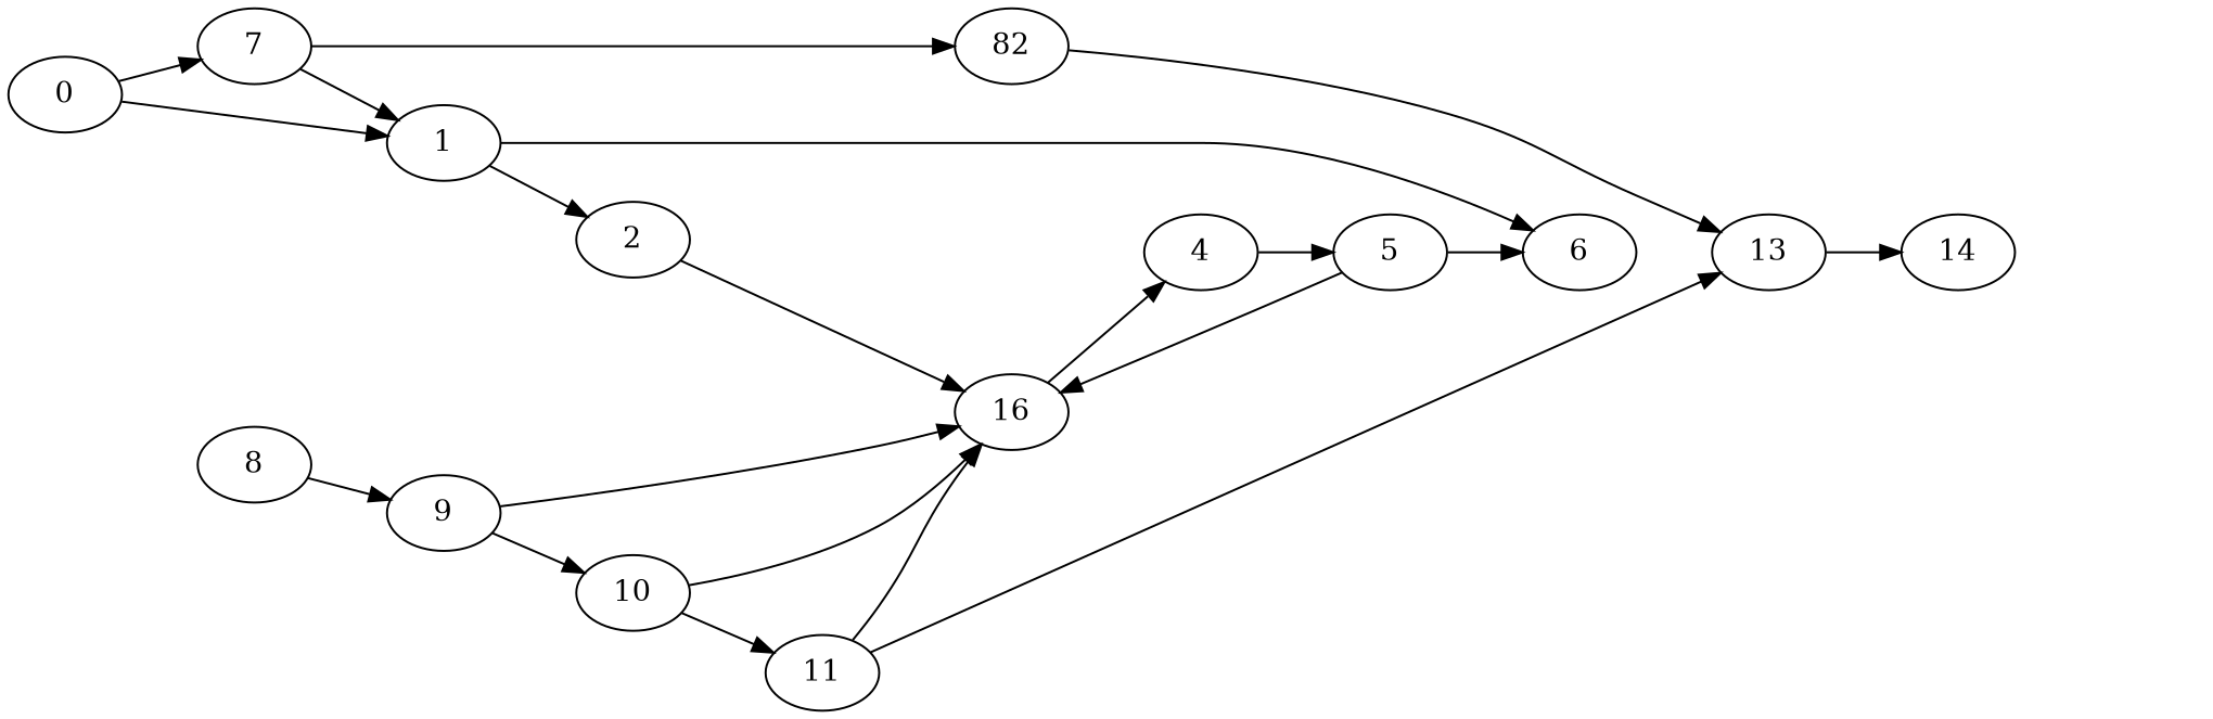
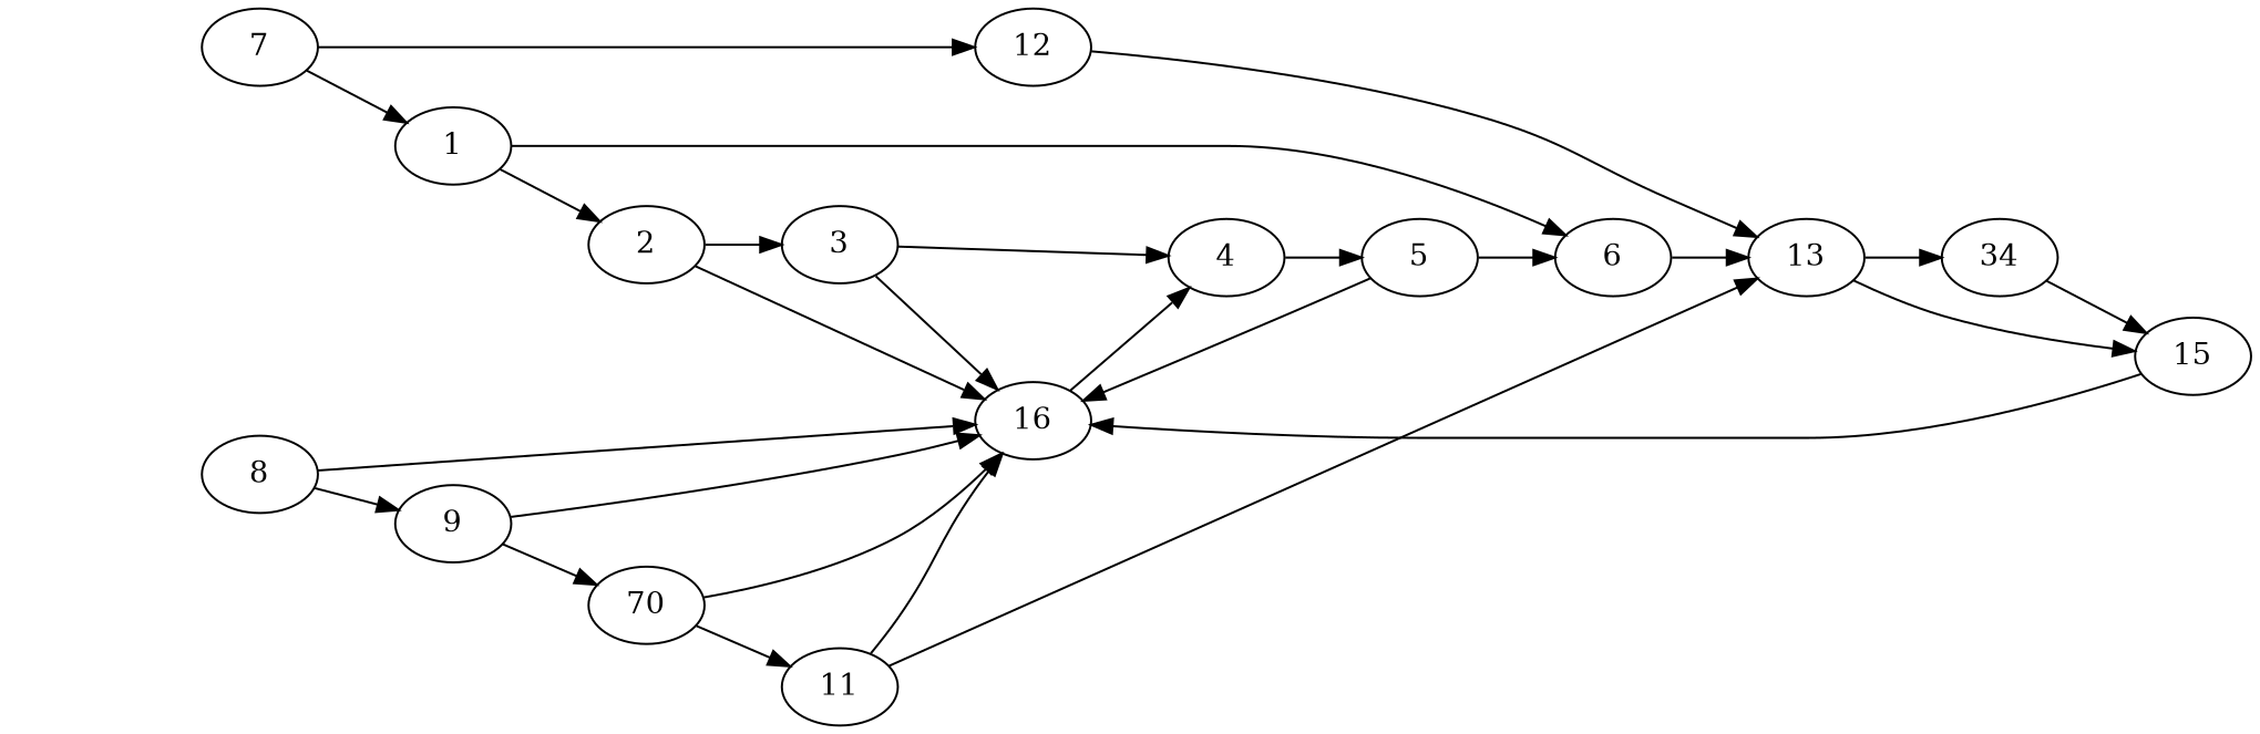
  digraph {
    rankdir=LR
-   0
    1
    7
    2
    6
-   12 [label=82]
+   12
+   3
    16
    13
    4
    5
-   14
+   14 [label=34]
+   15
    8
    9
-   10
+   10 [label=70]
    11
-   0 -> 1
-   0 -> 7
    1 -> 2
    1 -> 6
    7 -> 1
    7 -> 12
+   2 -> 3
    2 -> 16
+   6 -> 13
    12 -> 13
+   3 -> 16
+   3 -> 4
    16 -> 4
    13 -> 14
+   13 -> 15
    4 -> 5
    5 -> 6
    5 -> 16
+   14 -> 15
+   15 -> 16
+   8 -> 16
    8 -> 9
    9 -> 16
    9 -> 10
    10 -> 16
    10 -> 11
    11 -> 16
    11 -> 13
  }
